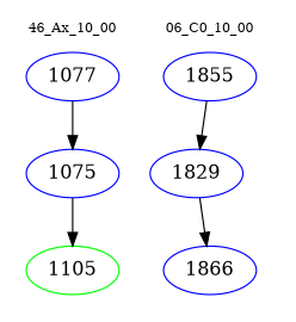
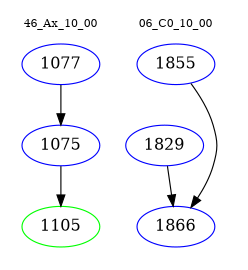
  digraph {
    node [color=blue]
    edge [color=black]
    n1 [label=1077]
    n2 [label=1075]
    n3 [color=green label=1105]
    n4 [label=1855]
    n5 [label=1829]
    n6 [label=1866]
    subgraph cluster_1 {
      color=white
      fontsize=10
      label="46_Ax_10_00"
      n1
      n2
      n3
    }
    subgraph cluster_2 {
      color=white
      fontsize=10
      label="06_C0_10_00"
      n4
      n5
      n6
    }
    n1 -> n2
    n2 -> n3
-   n4 -> n5
+   n4 -> n6
    n5 -> n6
  }
